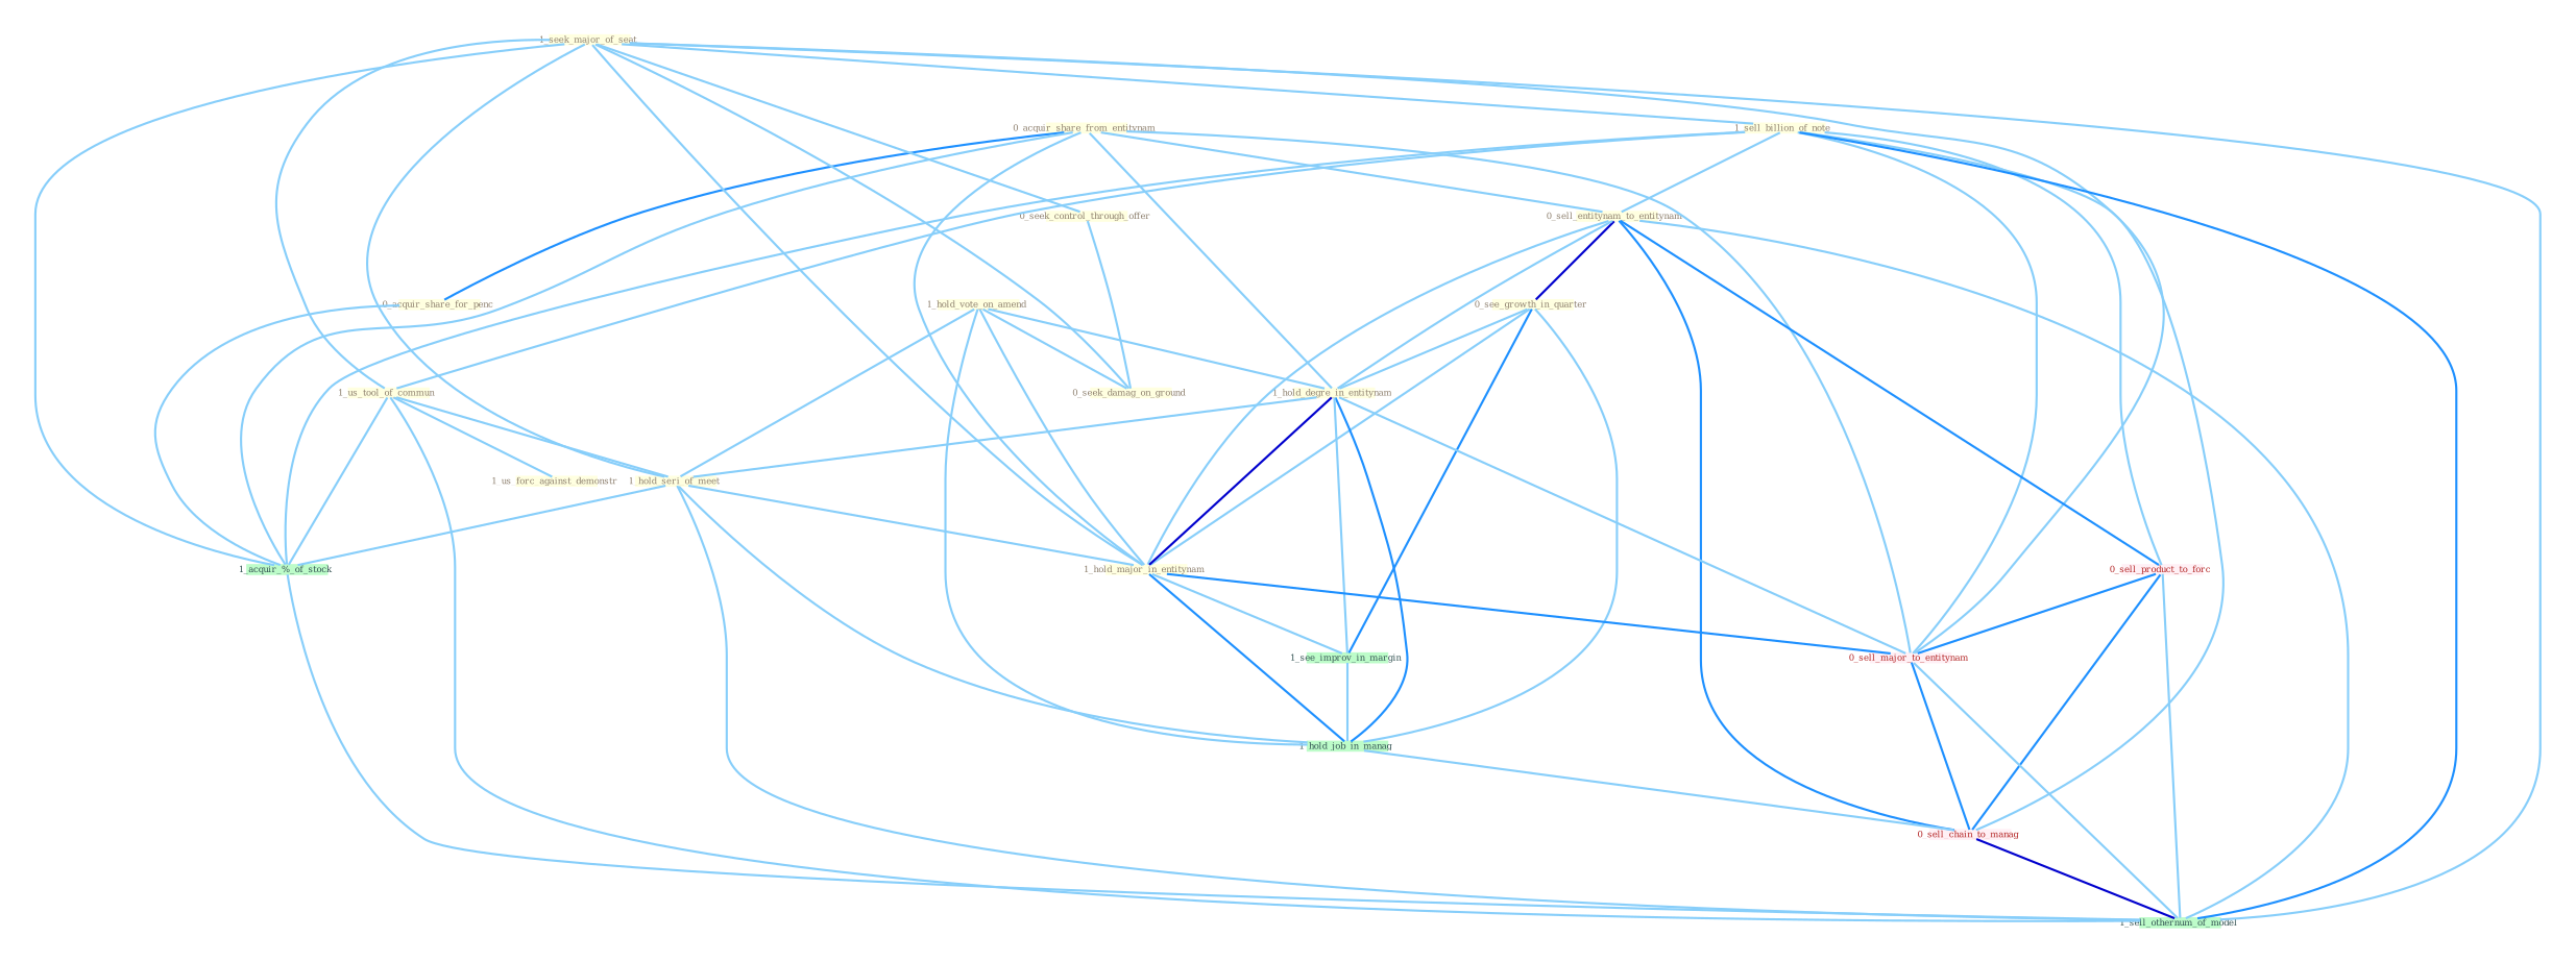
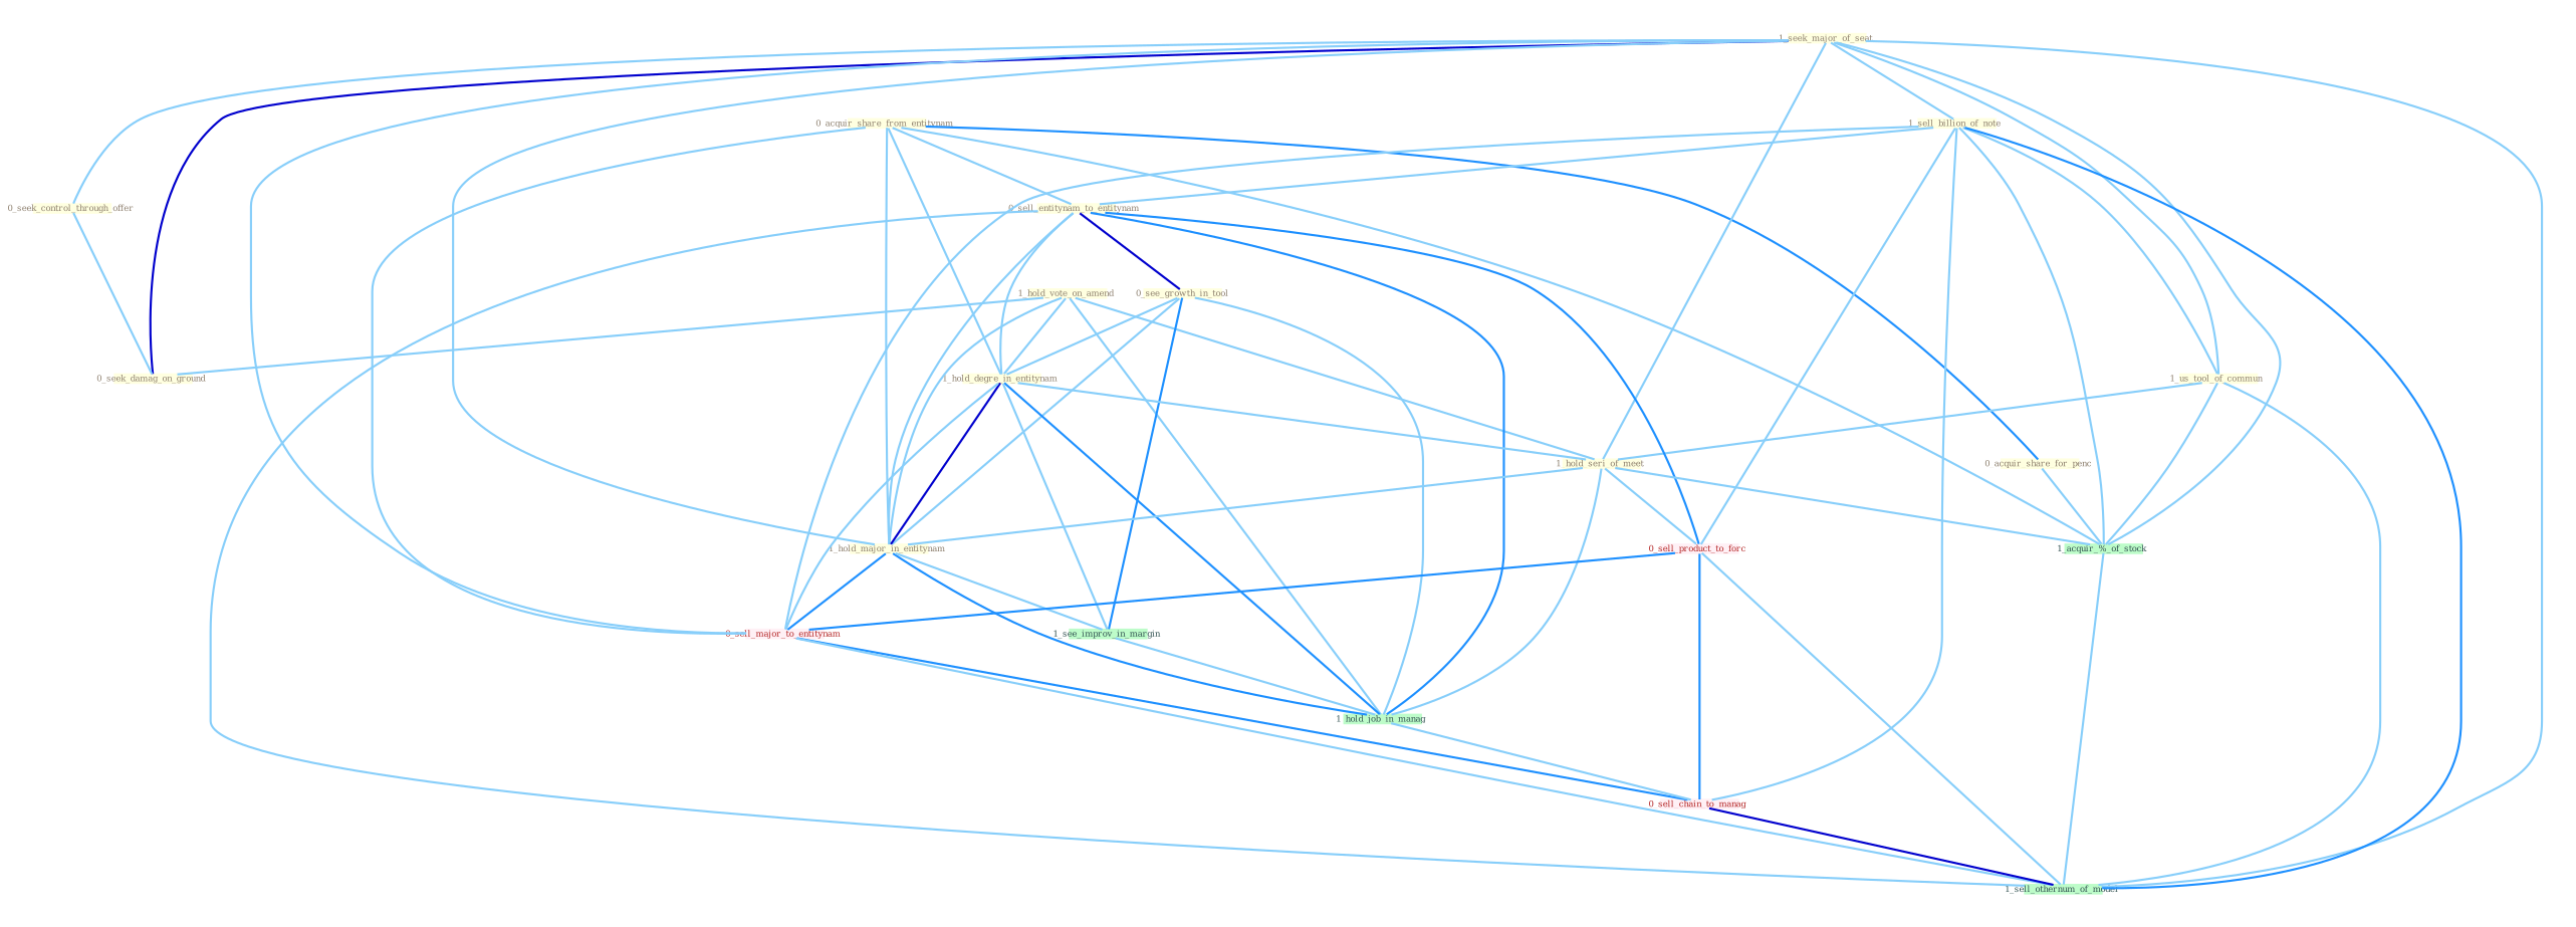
  graph {
    node [color="#ffffe0" fixedsize=true fontcolor="#8b7d6b" fontsize=4 shape=polygon style=filled]
    edge [color="#87cefa" w=1]
    "1_hold_vote_on_amend " [height=.06 width=.5]
    "0_acquir_share_from_entitynam " [height=.06 width=.5]
-   "0_see_growth_in_quarter " [height=.06 width=.5]
+   "0_see_growth_in_quarter " [height=.06 width=.5 label="0_see_growth_in_tool"]
    "1_seek_major_of_seat " [height=.06 width=.5]
    "0_seek_control_through_offer " [height=.06 width=.5]
    "0_seek_damag_on_ground " [height=.06 width=.5]
    "1_sell_billion_of_note " [height=.06 width=.5]
    "1_us_tool_of_commun " [height=.06 width=.5]
-   "1_us_forc_against_demonstr " [height=.06 width=.5]
    "0_sell_entitynam_to_entitynam " [height=.06 width=.5]
    "0_acquir_share_for_penc " [height=.06 width=.5]
    "1_hold_degre_in_entitynam " [height=.06 width=.5]
    "1_hold_seri_of_meet " [height=.06 width=.5]
    "1_hold_major_in_entitynam " [height=.06 width=.5]
    "0_sell_product_to_forc " [color="#fff0f5" fontcolor="#b22222" height=.06 width=.5]
    "0_sell_major_to_entitynam " [color="#fff0f5" fontcolor="#b22222" height=.06 width=.5]
    "0_sell_chain_to_manag " [color="#fff0f5" fontcolor="#b22222" height=.06 width=.5]
    "1_hold_job_in_manag " [color="#BDFCC9" fontcolor="#2f4f4f" height=.06 width=.5]
    "1_acquir_%_of_stock " [color="#BDFCC9" fontcolor="#2f4f4f" height=.06 width=.5]
    "1_see_improv_in_margin " [color="#BDFCC9" fontcolor="#2f4f4f" height=.06 width=.5]
    "1_sell_othernum_of_model " [color="#BDFCC9" fontcolor="#2f4f4f" height=.06 width=.5]
    subgraph sub_1 {
      "1_hold_vote_on_amend "
      "0_acquir_share_from_entitynam "
      "0_see_growth_in_quarter "
      "1_seek_major_of_seat "
      "0_seek_control_through_offer "
      "0_seek_damag_on_ground "
      "1_sell_billion_of_note "
      "1_us_tool_of_commun "
-     "1_us_forc_against_demonstr "
      "0_sell_entitynam_to_entitynam "
      "0_acquir_share_for_penc "
      "1_hold_degre_in_entitynam "
      "1_hold_seri_of_meet "
      "1_hold_major_in_entitynam "
    }
    subgraph sub_2 {
      "0_sell_product_to_forc "
      "0_sell_major_to_entitynam "
      "0_sell_chain_to_manag "
    }
    "1_hold_vote_on_amend " -- "0_seek_damag_on_ground "
    "1_hold_vote_on_amend " -- "1_hold_degre_in_entitynam "
    "1_hold_vote_on_amend " -- "1_hold_seri_of_meet "
    "1_hold_vote_on_amend " -- "1_hold_major_in_entitynam "
    "1_hold_vote_on_amend " -- "1_hold_job_in_manag "
    "0_acquir_share_from_entitynam " -- "0_sell_entitynam_to_entitynam "
    "0_acquir_share_from_entitynam " -- "0_acquir_share_for_penc " [color="#1e90ff" w=2]
    "0_acquir_share_from_entitynam " -- "1_hold_degre_in_entitynam "
    "0_acquir_share_from_entitynam " -- "1_hold_major_in_entitynam "
    "0_acquir_share_from_entitynam " -- "0_sell_major_to_entitynam "
    "0_acquir_share_from_entitynam " -- "1_acquir_%_of_stock "
    "0_see_growth_in_quarter " -- "1_hold_degre_in_entitynam "
    "0_see_growth_in_quarter " -- "1_hold_major_in_entitynam "
    "0_see_growth_in_quarter " -- "1_hold_job_in_manag "
    "0_see_growth_in_quarter " -- "1_see_improv_in_margin " [color="#1e90ff" w=2]
    "1_seek_major_of_seat " -- "0_seek_control_through_offer "
-   "1_seek_major_of_seat " -- "0_seek_damag_on_ground "
+   "1_seek_major_of_seat " -- "0_seek_damag_on_ground " [color="#0000cd"]
    "1_seek_major_of_seat " -- "1_sell_billion_of_note "
    "1_seek_major_of_seat " -- "1_us_tool_of_commun "
    "1_seek_major_of_seat " -- "1_hold_seri_of_meet "
    "1_seek_major_of_seat " -- "1_hold_major_in_entitynam "
    "1_seek_major_of_seat " -- "0_sell_major_to_entitynam "
    "1_seek_major_of_seat " -- "1_acquir_%_of_stock "
    "1_seek_major_of_seat " -- "1_sell_othernum_of_model "
    "0_seek_control_through_offer " -- "0_seek_damag_on_ground "
    "1_sell_billion_of_note " -- "1_us_tool_of_commun "
    "1_sell_billion_of_note " -- "0_sell_entitynam_to_entitynam "
    "1_sell_billion_of_note " -- "0_sell_product_to_forc "
    "1_sell_billion_of_note " -- "0_sell_major_to_entitynam "
    "1_sell_billion_of_note " -- "0_sell_chain_to_manag "
    "1_sell_billion_of_note " -- "1_acquir_%_of_stock "
    "1_sell_billion_of_note " -- "1_sell_othernum_of_model " [color="#1e90ff" w=2]
-   "1_us_tool_of_commun " -- "1_us_forc_against_demonstr "
    "1_us_tool_of_commun " -- "1_hold_seri_of_meet "
    "1_us_tool_of_commun " -- "1_acquir_%_of_stock "
    "1_us_tool_of_commun " -- "1_sell_othernum_of_model "
    "0_sell_entitynam_to_entitynam " -- "0_see_growth_in_quarter " [color="#0000cd" w=3]
    "0_sell_entitynam_to_entitynam " -- "1_hold_degre_in_entitynam "
    "0_sell_entitynam_to_entitynam " -- "1_hold_major_in_entitynam "
    "0_sell_entitynam_to_entitynam " -- "0_sell_product_to_forc " [color="#1e90ff" w=2]
-   "0_sell_entitynam_to_entitynam " -- "0_sell_chain_to_manag " [color="#1e90ff" w=2]
+   "0_sell_entitynam_to_entitynam " -- "1_hold_job_in_manag " [color="#1e90ff" w=2]
    "0_sell_entitynam_to_entitynam " -- "1_sell_othernum_of_model "
    "0_acquir_share_for_penc " -- "1_acquir_%_of_stock "
    "1_hold_degre_in_entitynam " -- "1_hold_seri_of_meet "
    "1_hold_degre_in_entitynam " -- "1_hold_major_in_entitynam " [color="#0000cd" w=3]
    "1_hold_degre_in_entitynam " -- "0_sell_major_to_entitynam "
    "1_hold_degre_in_entitynam " -- "1_hold_job_in_manag " [color="#1e90ff" w=2]
    "1_hold_degre_in_entitynam " -- "1_see_improv_in_margin "
    "1_hold_seri_of_meet " -- "1_hold_major_in_entitynam "
    "1_hold_seri_of_meet " -- "1_hold_job_in_manag "
    "1_hold_seri_of_meet " -- "1_acquir_%_of_stock "
-   "1_hold_seri_of_meet " -- "1_sell_othernum_of_model "
+   "1_hold_seri_of_meet " -- "0_sell_product_to_forc "
    "1_hold_major_in_entitynam " -- "0_sell_major_to_entitynam " [color="#1e90ff" w=2]
    "1_hold_major_in_entitynam " -- "1_hold_job_in_manag " [color="#1e90ff" w=2]
    "1_hold_major_in_entitynam " -- "1_see_improv_in_margin "
    "0_sell_product_to_forc " -- "0_sell_major_to_entitynam " [color="#1e90ff" w=2]
    "0_sell_product_to_forc " -- "0_sell_chain_to_manag " [color="#1e90ff" w=2]
    "0_sell_product_to_forc " -- "1_sell_othernum_of_model "
    "0_sell_major_to_entitynam " -- "0_sell_chain_to_manag " [color="#1e90ff" w=2]
    "0_sell_major_to_entitynam " -- "1_sell_othernum_of_model "
    "0_sell_chain_to_manag " -- "1_sell_othernum_of_model " [color="#0000cd"]
    "1_hold_job_in_manag " -- "0_sell_chain_to_manag "
    "1_acquir_%_of_stock " -- "1_sell_othernum_of_model "
    "1_see_improv_in_margin " -- "1_hold_job_in_manag "
  }
